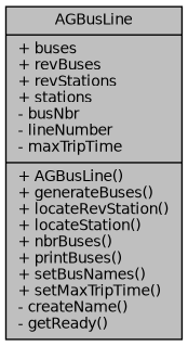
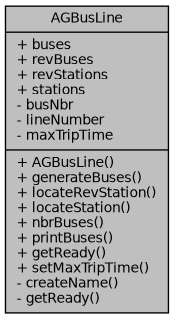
  digraph {
-   n1 [color=black fillcolor=grey75 fontcolor=black fontname=Helvetica fontsize=10 height=0.2 label="{AGBusLine\n|+ buses\l+ revBuses\l+ revStations\l+ stations\l- busNbr\l- lineNumber\l- maxTripTime\l|+ AGBusLine()\l+ generateBuses()\l+ locateRevStation()\l+ locateStation()\l+ nbrBuses()\l+ printBuses()\l+ setBusNames()\l+ setMaxTripTime()\l- createName()\l- getReady()\l}" shape=record style=filled width=0.4]
+   n1 [color=black fillcolor=grey75 fontcolor=black fontname=Helvetica fontsize=10 height=0.2 label="{AGBusLine\n|+ buses\l+ revBuses\l+ revStations\l+ stations\l- busNbr\l- lineNumber\l- maxTripTime\l|+ AGBusLine()\l+ generateBuses()\l+ locateRevStation()\l+ locateStation()\l+ nbrBuses()\l+ printBuses()\l+ getReady()\l+ setMaxTripTime()\l- createName()\l- getReady()\l}" shape=record style=filled width=0.4]
  }
